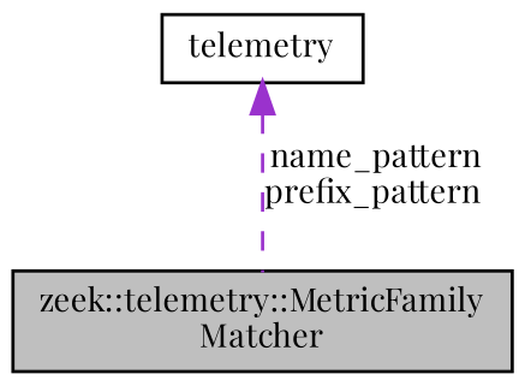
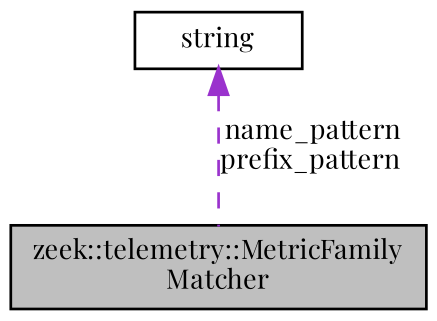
  digraph {
    fontname="Playfair Display"
    node [color=black fontname="Playfair Display" fontsize=10 shape=record style=filled]
    n1 [fillcolor=grey75 fontcolor=black height=0.2 label="zeek::telemetry::MetricFamily\lMatcher" width=0.4]
-   n2 [fillcolor=white height=0.2 label=telemetry width=0.4]
+   n2 [fillcolor=white height=0.2 label=string width=0.4]
    n2 -> n1 [color=darkorchid3 dir=back fontname="Playfair Display" fontsize=10 label=" name_pattern\nprefix_pattern" labelfontname=Helvetica labelfontsize=10 style=dashed]
  }
